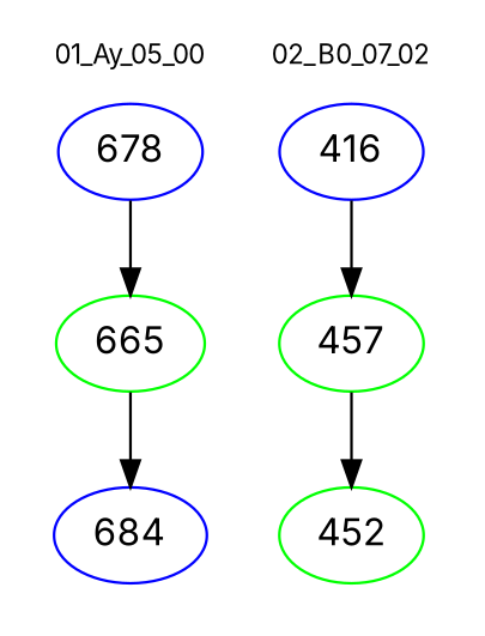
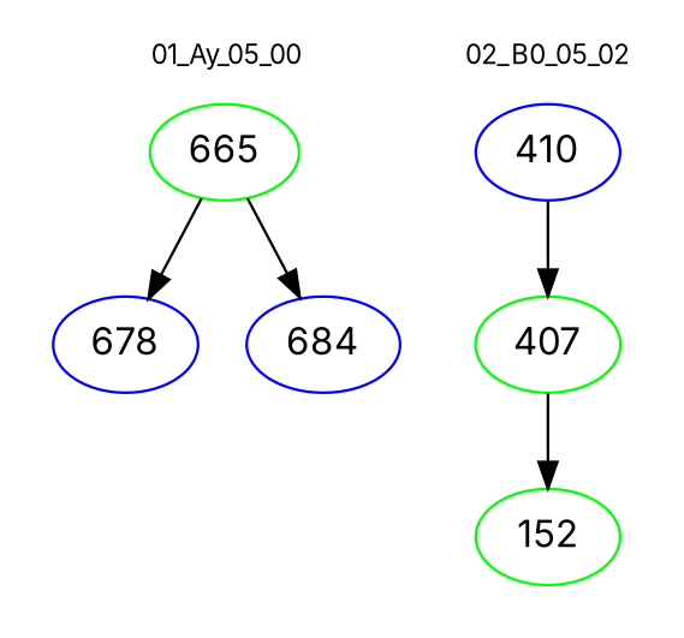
  digraph {
    fontname=Inter
    node [color=blue fontname=Inter]
    edge [color=black fontname=Inter]
    n1 [label=678]
    n2 [color=green label=665]
    n3 [label=684]
-   n4 [label=416]
-   n5 [color=green label=457]
-   n6 [color=green label=452]
+   n4 [label=410]
+   n5 [color=green label=407]
+   n6 [color=green label=152]
    subgraph cluster_1 {
      color=white
      fontsize=10
      label="01_Ay_05_00"
      n1
      n2
      n3
    }
    subgraph cluster_2 {
      color=white
      fontsize=10
-     label="02_B0_07_02"
+     label="02_B0_05_02"
      n4
      n5
      n6
    }
-   n1 -> n2
+   n2 -> n1
    n2 -> n3
    n4 -> n5
    n5 -> n6
  }
